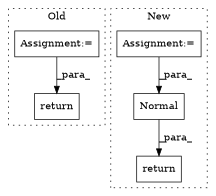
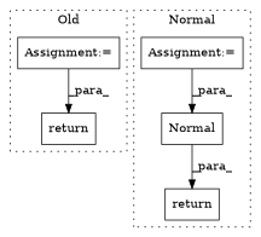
  digraph {
    node [a=41 l=7 shape=box]
    n1 [label=return s=1623]
    n2 [a=7 l=1 label="Assignment:=" s=1538]
    n3 [a=32 l="7,1" label=Normal s="2021,2036"]
    n4 [label=return s=2014]
    n5 [a=7 l=1 label="Assignment:=" s=1951]
    subgraph cluster_1 {
      label=Old
      style=dotted
      n1
      n2
    }
    subgraph cluster_2 {
-     label=New
+     label=Normal
      style=dotted
      n3
      n4
      n5
    }
    n2 -> n1 [label=_para_]
    n3 -> n4 [label=_para_]
    n5 -> n3 [label=_para_]
  }
